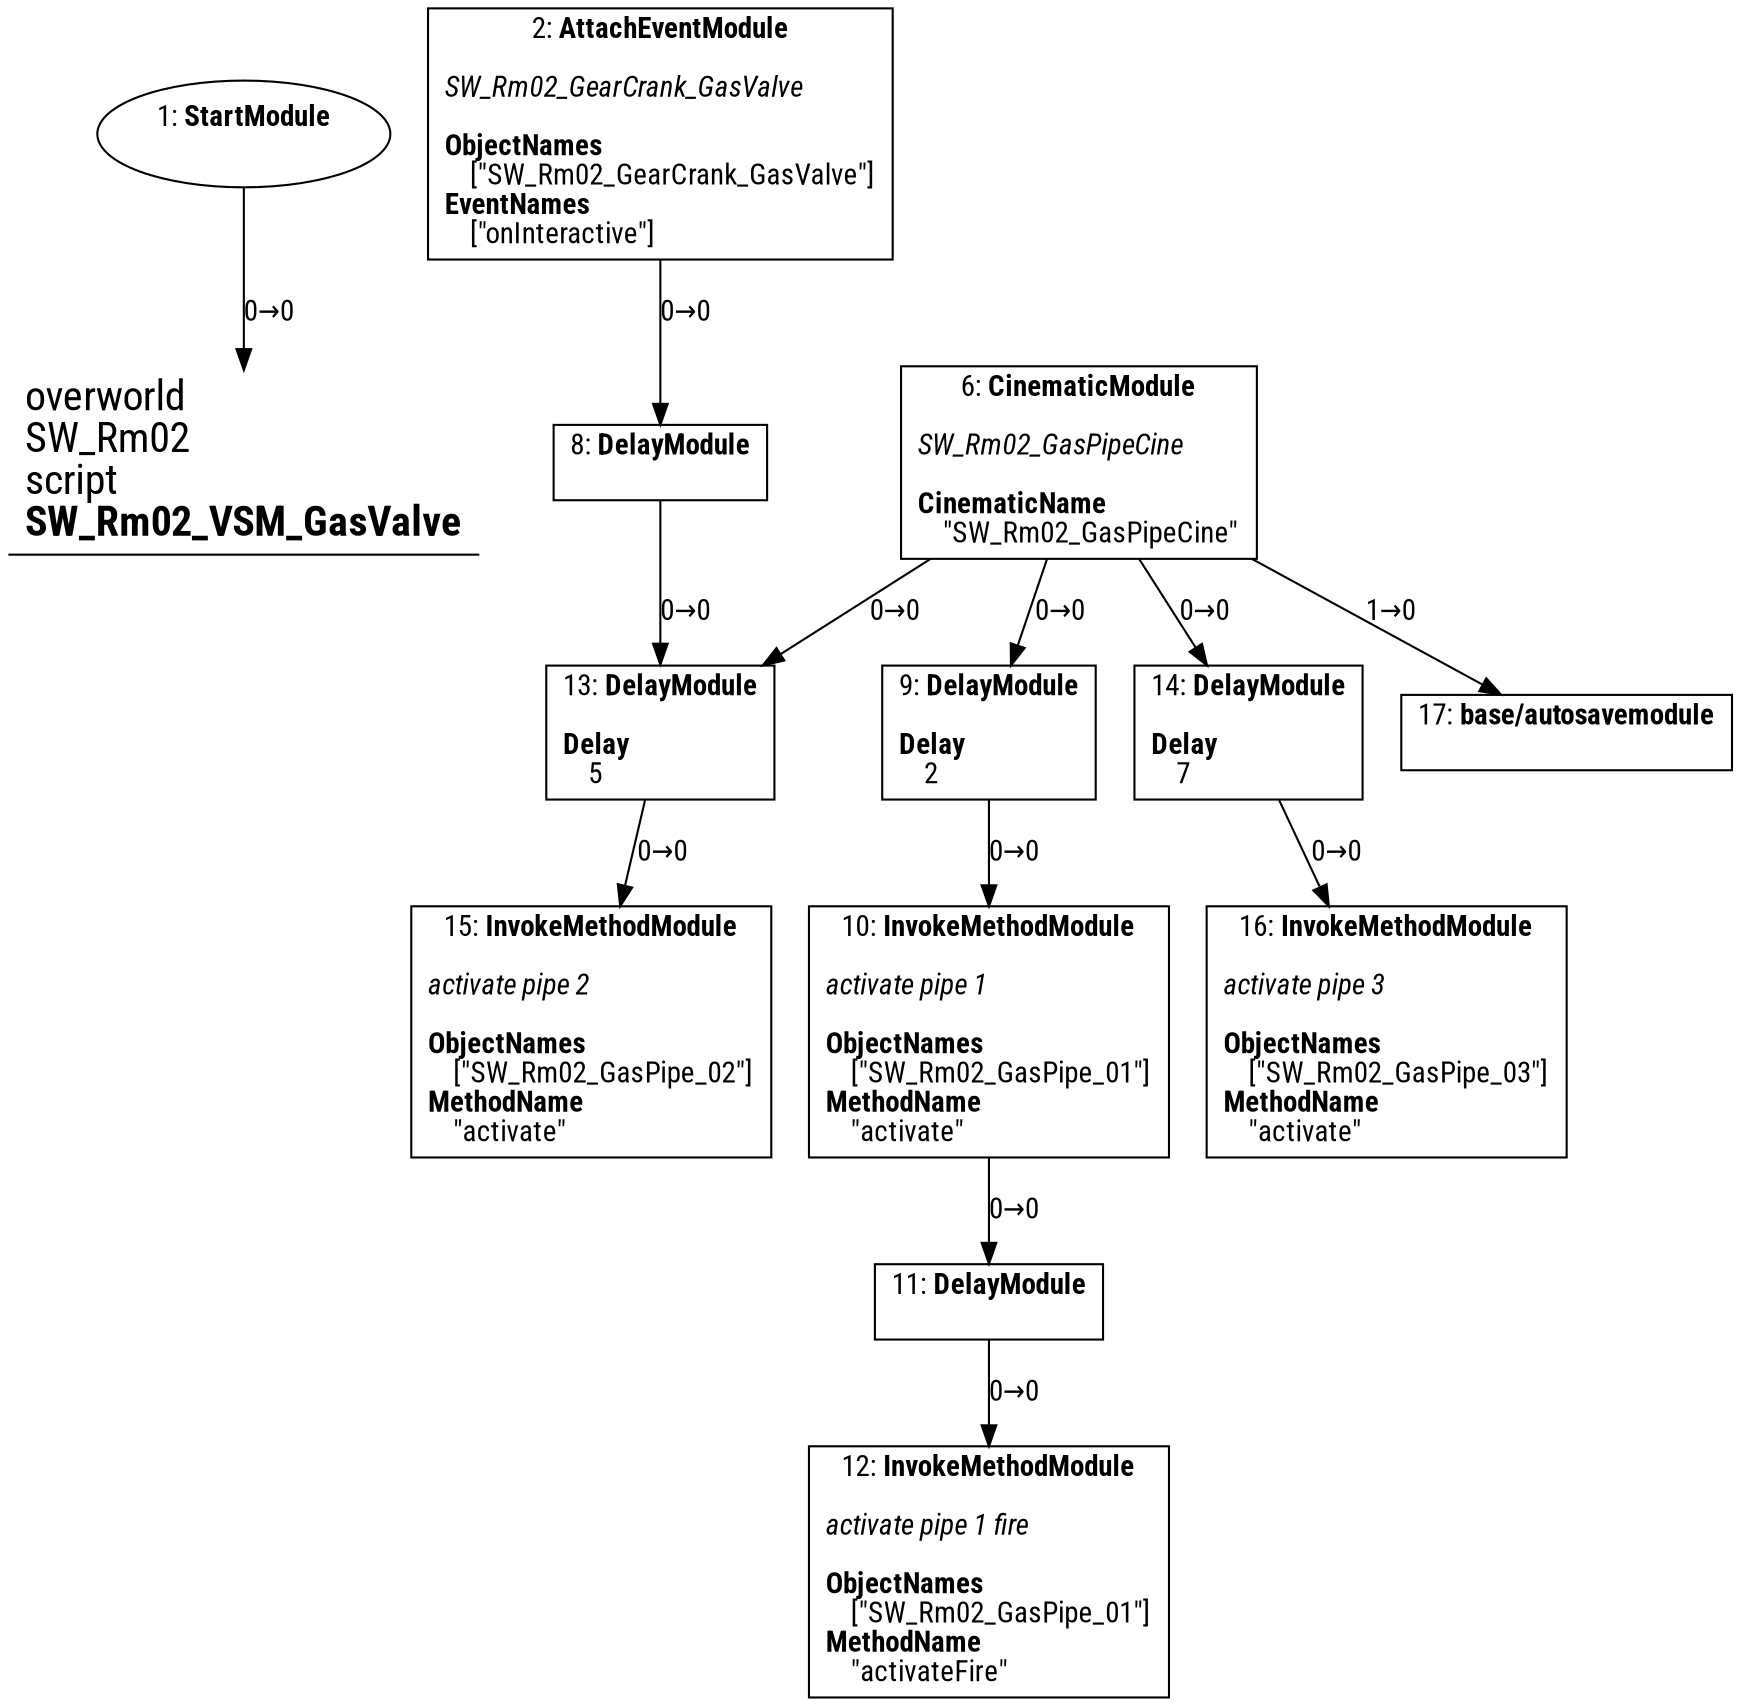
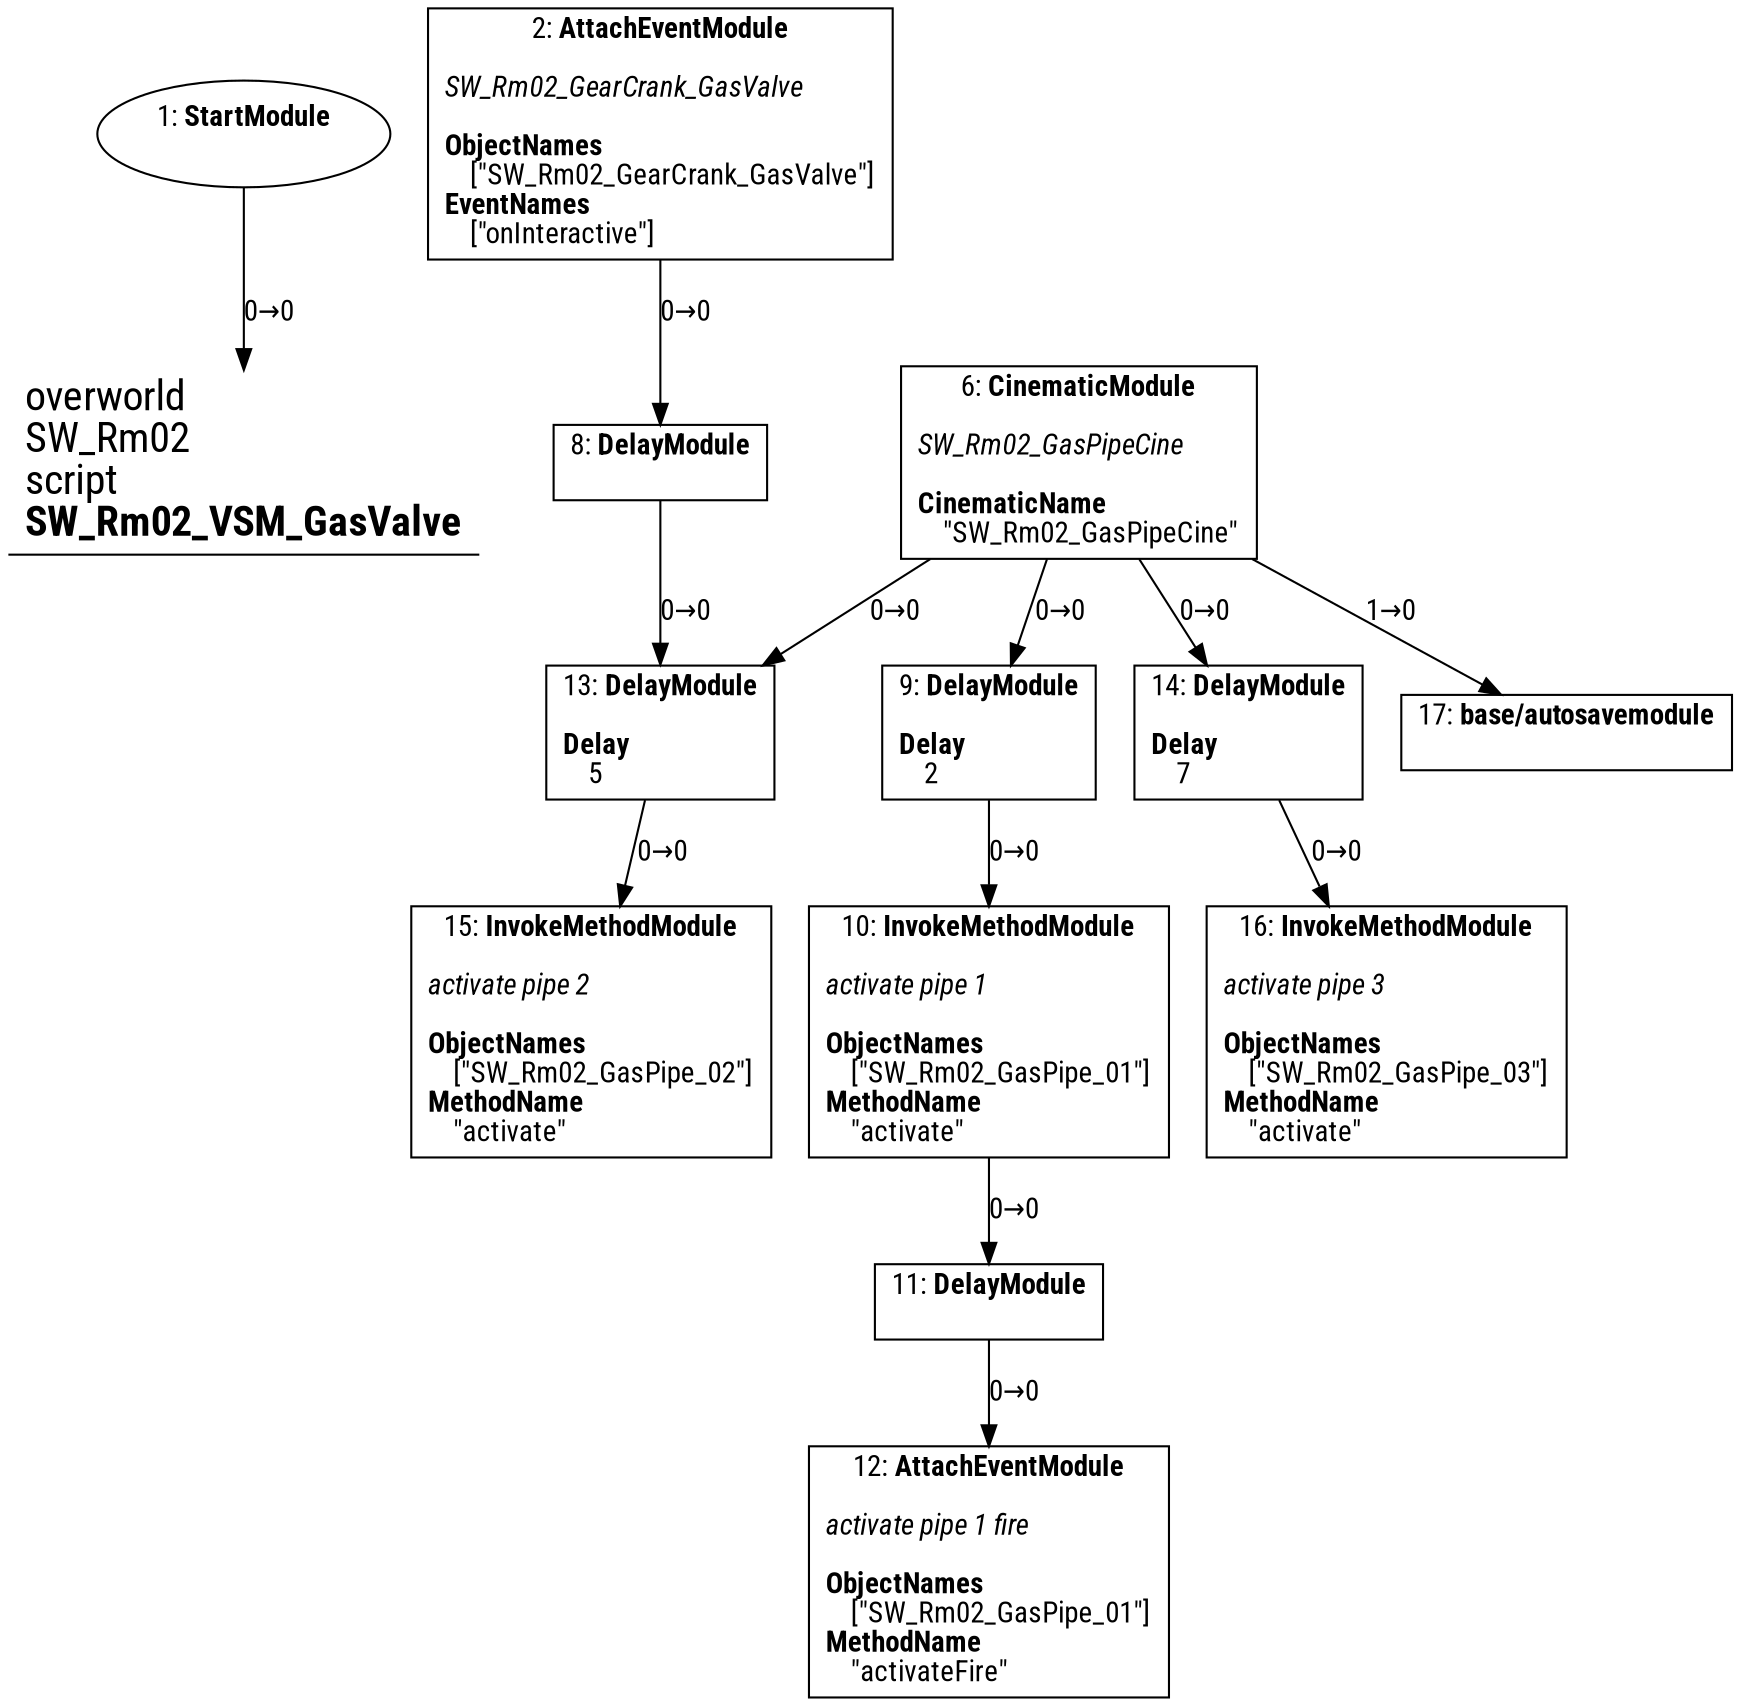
  digraph {
    fontname="Roboto Condensed"
    splines=spline
    node [fontname="Roboto Condensed" shape=box]
    edge [fontname="Roboto Condensed"]
    n1 [label=<1: <b>StartModule</b><br/><br/>> shape=oval]
    n2 [label=<<font point-size="20">overworld<br align="left"/>SW_Rm02<br align="left"/>script<br align="left"/><b>SW_Rm02_VSM_GasValve</b><br align="left"/></font>> shape=underline]
    n3 [label=<2: <b>AttachEventModule</b><br/><br/><i>SW_Rm02_GearCrank_GasValve<br align="left"/></i><br align="left"/><b>ObjectNames</b><br align="left"/>    [&quot;SW_Rm02_GearCrank_GasValve&quot;]<br align="left"/><b>EventNames</b><br align="left"/>    [&quot;onInteractive&quot;]<br align="left"/>>]
    n4 [label=<8: <b>DelayModule</b><br/><br/>>]
    n5 [label=<13: <b>DelayModule</b><br/><br/><b>Delay</b><br align="left"/>    5<br align="left"/>>]
    n6 [label=<6: <b>CinematicModule</b><br/><br/><i>SW_Rm02_GasPipeCine<br align="left"/></i><br align="left"/><b>CinematicName</b><br align="left"/>    &quot;SW_Rm02_GasPipeCine&quot;<br align="left"/>>]
    n7 [label=<9: <b>DelayModule</b><br/><br/><b>Delay</b><br align="left"/>    2<br align="left"/>>]
    n8 [label=<14: <b>DelayModule</b><br/><br/><b>Delay</b><br align="left"/>    7<br align="left"/>>]
    n9 [label=<17: <b>base/autosavemodule</b><br/><br/>>]
    n10 [label=<10: <b>InvokeMethodModule</b><br/><br/><i>activate pipe 1<br align="left"/></i><br align="left"/><b>ObjectNames</b><br align="left"/>    [&quot;SW_Rm02_GasPipe_01&quot;]<br align="left"/><b>MethodName</b><br align="left"/>    &quot;activate&quot;<br align="left"/>>]
    n11 [label=<15: <b>InvokeMethodModule</b><br/><br/><i>activate pipe 2<br align="left"/></i><br align="left"/><b>ObjectNames</b><br align="left"/>    [&quot;SW_Rm02_GasPipe_02&quot;]<br align="left"/><b>MethodName</b><br align="left"/>    &quot;activate&quot;<br align="left"/>>]
    n12 [label=<16: <b>InvokeMethodModule</b><br/><br/><i>activate pipe 3<br align="left"/></i><br align="left"/><b>ObjectNames</b><br align="left"/>    [&quot;SW_Rm02_GasPipe_03&quot;]<br align="left"/><b>MethodName</b><br align="left"/>    &quot;activate&quot;<br align="left"/>>]
    n13 [label=<11: <b>DelayModule</b><br/><br/>>]
-   n14 [label=<12: <b>InvokeMethodModule</b><br/><br/><i>activate pipe 1 fire<br align="left"/></i><br align="left"/><b>ObjectNames</b><br align="left"/>    [&quot;SW_Rm02_GasPipe_01&quot;]<br align="left"/><b>MethodName</b><br align="left"/>    &quot;activateFire&quot;<br align="left"/>>]
+   n14 [label=<12: <b>AttachEventModule</b><br/><br/><i>activate pipe 1 fire<br align="left"/></i><br align="left"/><b>ObjectNames</b><br align="left"/>    [&quot;SW_Rm02_GasPipe_01&quot;]<br align="left"/><b>MethodName</b><br align="left"/>    &quot;activateFire&quot;<br align="left"/>>]
    n1 -> n2 [label="0→0"]
    n3 -> n4 [label="0→0"]
    n4 -> n5 [label="0→0"]
    n5 -> n11 [label="0→0"]
    n6 -> n5 [label="0→0"]
    n6 -> n7 [label="0→0"]
    n6 -> n8 [label="0→0"]
    n6 -> n9 [label="1→0"]
    n7 -> n10 [label="0→0"]
    n8 -> n12 [label="0→0"]
    n10 -> n13 [label="0→0"]
    n13 -> n14 [label="0→0"]
  }
